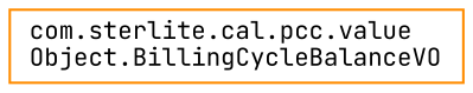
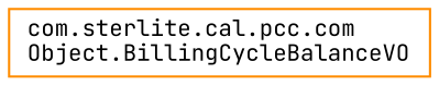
  digraph {
    rankdir=LR
    fontname="JetBrains Mono"
-   n1 [color=darkorange fillcolor=white fontname="JetBrains Mono" fontsize=10 height=0.2 label="com.sterlite.cal.pcc.value\lObject.BillingCycleBalanceVO" shape=box style=filled width=0.4]
+   n1 [color=darkorange fillcolor=white fontname="JetBrains Mono" fontsize=10 height=0.2 label="com.sterlite.cal.pcc.com\lObject.BillingCycleBalanceVO" shape=box style=filled width=0.4]
  }
